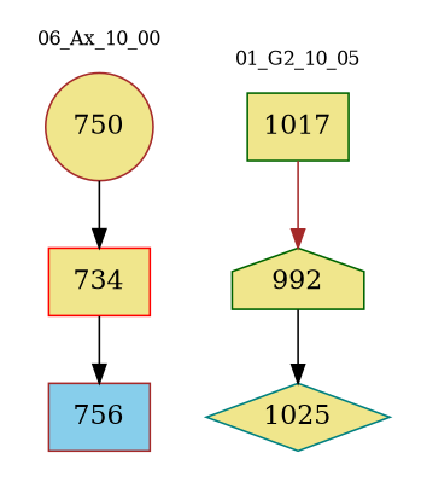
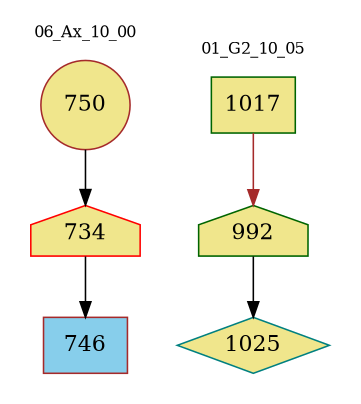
  digraph {
    node [color=brown fillcolor=khaki shape=house style=filled]
    edge [color=black]
    n1 [label=750 shape=circle]
-   n2 [color=red label=734 shape=box]
-   n3 [fillcolor=skyblue label=756 shape=box]
+   n2 [color=red label=734]
+   n3 [fillcolor=skyblue label=746 shape=box]
    n4 [color=darkgreen label=1017 shape=box]
    n5 [color=darkgreen label=992]
    n6 [color=teal label=1025 shape=diamond]
    subgraph cluster_1 {
      color=white
      fontsize=10
      label="06_Ax_10_00"
      n1
      n2
      n3
    }
    subgraph cluster_2 {
      color=white
      fontsize=10
      label="01_G2_10_05"
      n4
      n5
      n6
    }
    n1 -> n2
    n2 -> n3
    n4 -> n5 [color=brown]
    n5 -> n6
  }
